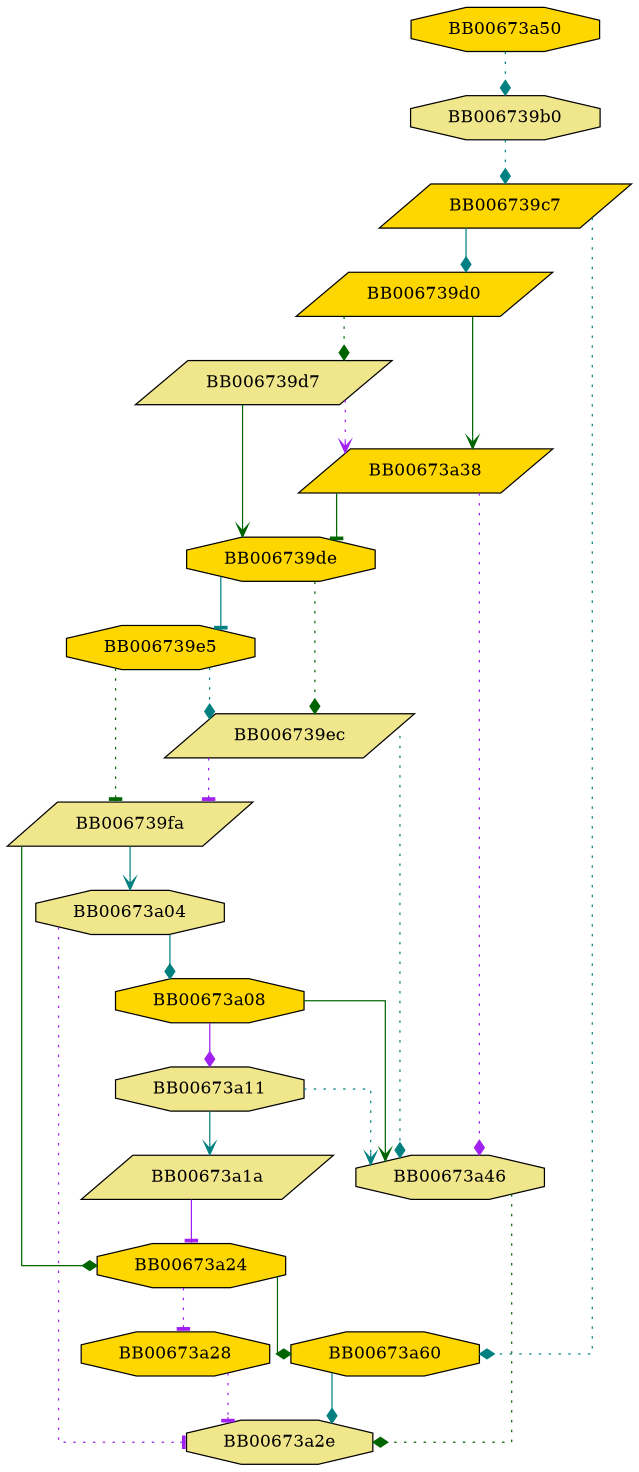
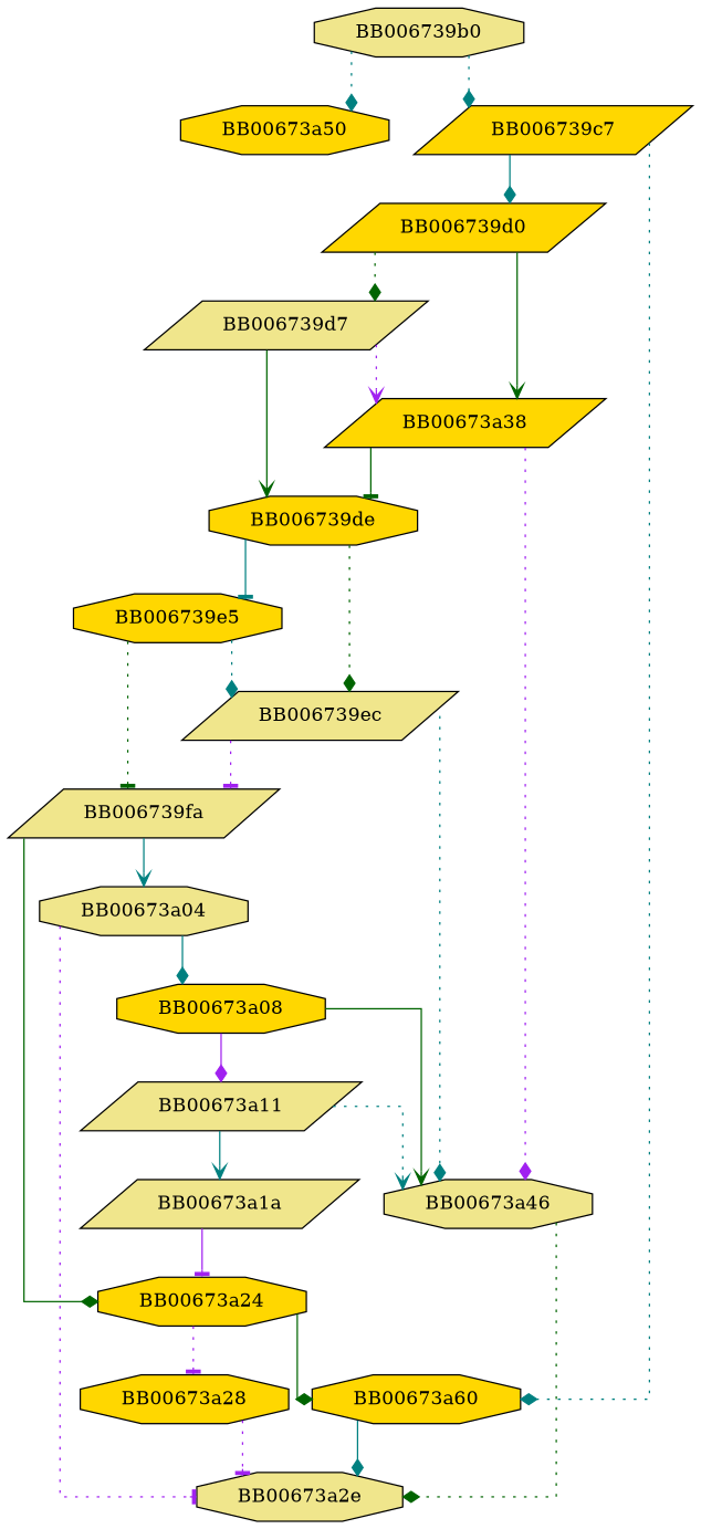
  digraph {
    splines=ortho
    node [fillcolor=gold shape=octagon style=filled]
    edge [arrowhead=diamond color=teal style=dotted]
    BB006739b0 [fillcolor=khaki]
    BB00673a50
    BB006739c7 [shape=parallelogram]
    BB00673a60
    BB006739d0 [shape=parallelogram]
    BB00673a2e [fillcolor=khaki]
    BB00673a38 [shape=parallelogram]
    BB006739d7 [fillcolor=khaki shape=parallelogram]
    BB006739de
    BB00673a46 [fillcolor=khaki]
    BB006739ec [fillcolor=khaki shape=parallelogram]
    BB006739e5
    BB006739fa [fillcolor=khaki shape=parallelogram]
    BB00673a24
    BB00673a04 [fillcolor=khaki]
    BB00673a28
    BB00673a08
-   BB00673a11 [fillcolor=khaki]
+   BB00673a11 [fillcolor=khaki shape=parallelogram]
    BB00673a1a [fillcolor=khaki shape=parallelogram]
-   BB00673a50 -> BB006739b0
+   BB006739b0 -> BB00673a50
    BB006739b0 -> BB006739c7
    BB006739c7 -> BB00673a60
    BB006739c7 -> BB006739d0 [style=solid]
    BB00673a60 -> BB00673a2e [style=solid]
    BB006739d0 -> BB00673a38 [arrowhead=vee color=darkgreen style=solid]
    BB006739d0 -> BB006739d7 [color=darkgreen]
    BB00673a38 -> BB006739de [arrowhead=tee color=darkgreen style=solid]
    BB00673a38 -> BB00673a46 [color=purple]
    BB006739d7 -> BB00673a38 [arrowhead=vee color=purple]
    BB006739d7 -> BB006739de [arrowhead=vee color=darkgreen style=solid]
    BB006739de -> BB006739ec [color=darkgreen]
    BB006739de -> BB006739e5 [arrowhead=tee style=solid]
    BB00673a46 -> BB00673a2e [color=darkgreen]
    BB006739ec -> BB00673a46
    BB006739ec -> BB006739fa [arrowhead=tee color=purple]
    BB006739e5 -> BB006739ec
    BB006739e5 -> BB006739fa [arrowhead=tee color=darkgreen]
    BB006739fa -> BB00673a24 [color=darkgreen style=solid]
    BB006739fa -> BB00673a04 [arrowhead=vee style=solid]
    BB00673a24 -> BB00673a60 [color=darkgreen style=solid]
    BB00673a24 -> BB00673a28 [arrowhead=tee color=purple]
    BB00673a04 -> BB00673a2e [arrowhead=tee color=purple]
    BB00673a04 -> BB00673a08 [style=solid]
    BB00673a28 -> BB00673a2e [arrowhead=tee color=purple]
    BB00673a08 -> BB00673a46 [arrowhead=vee color=darkgreen style=solid]
    BB00673a08 -> BB00673a11 [color=purple style=solid]
    BB00673a11 -> BB00673a46 [arrowhead=vee]
    BB00673a11 -> BB00673a1a [arrowhead=vee style=solid]
    BB00673a1a -> BB00673a24 [arrowhead=tee color=purple style=solid]
  }
